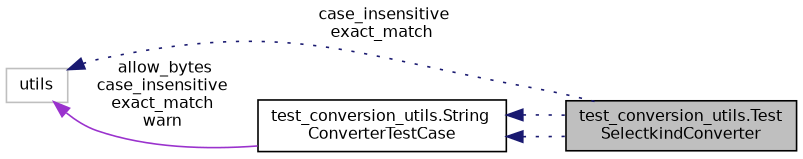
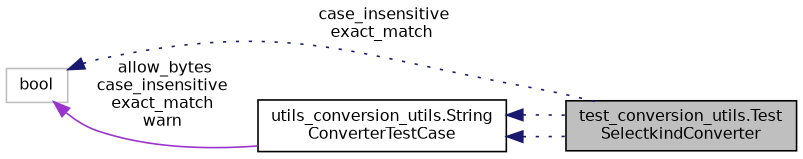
  digraph {
    rankdir=LR
    node [color=black fillcolor=white fontname=Helvetica fontsize=10 shape=record style=filled]
    edge [color=midnightblue dir=back fontname=Helvetica fontsize=10 labelfontname=Helvetica labelfontsize=10 style=dotted]
    n1 [fillcolor=grey75 fontcolor=black height=0.2 label="test_conversion_utils.Test\lSelectkindConverter" width=0.4]
-   n2 [height=0.2 label="test_conversion_utils.String\lConverterTestCase" width=0.4]
-   n3 [color=grey75 height=0.2 label=utils width=0.4]
+   n2 [height=0.2 label="utils_conversion_utils.String\lConverterTestCase" width=0.4]
+   n3 [color=grey75 height=0.2 label=bool width=0.4]
    n2 -> n1
    n2 -> n1
    n3 -> n1 [label=" case_insensitive\nexact_match"]
    n3 -> n2 [color=darkorchid3 label=" allow_bytes\ncase_insensitive\nexact_match\nwarn" style=solid]
  }
